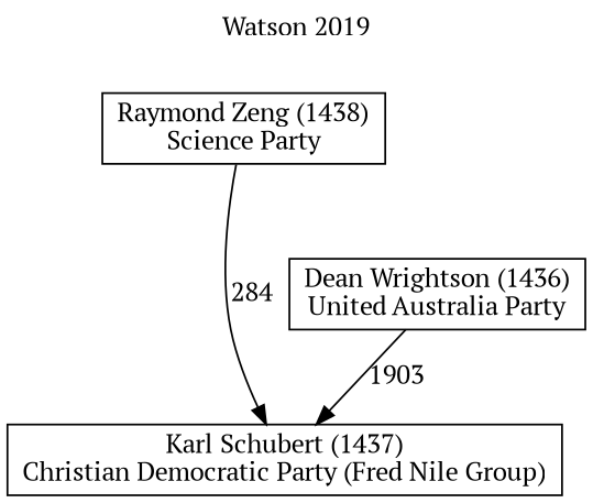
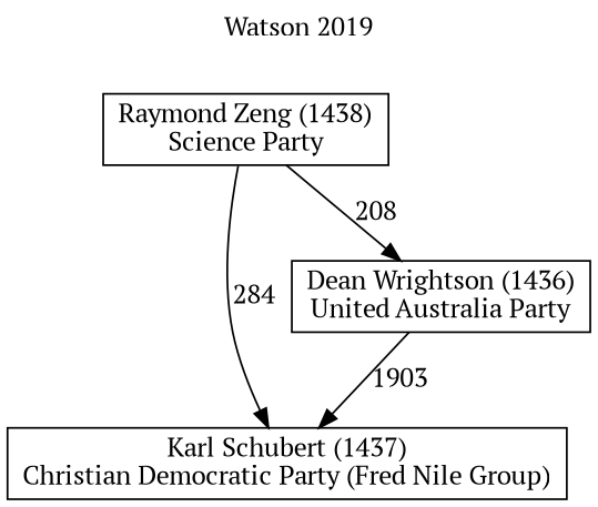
  digraph {
    label="Watson 2019"
    labelloc=t
    mclimit=10
    fontname="PT Serif"
    node [shape=box fontname="PT Serif"]
    edge [fontname="PT Serif"]
    n1 [label="Karl Schubert (1437)\nChristian Democratic Party (Fred Nile Group)"]
    n2 [label="Dean Wrightson (1436)\nUnited Australia Party"]
    n3 [label="Raymond Zeng (1438)\nScience Party"]
    n2 -> n1 [label=1903]
    n3 -> n1 [label=284]
+   n3 -> n2 [label=208]
  }
